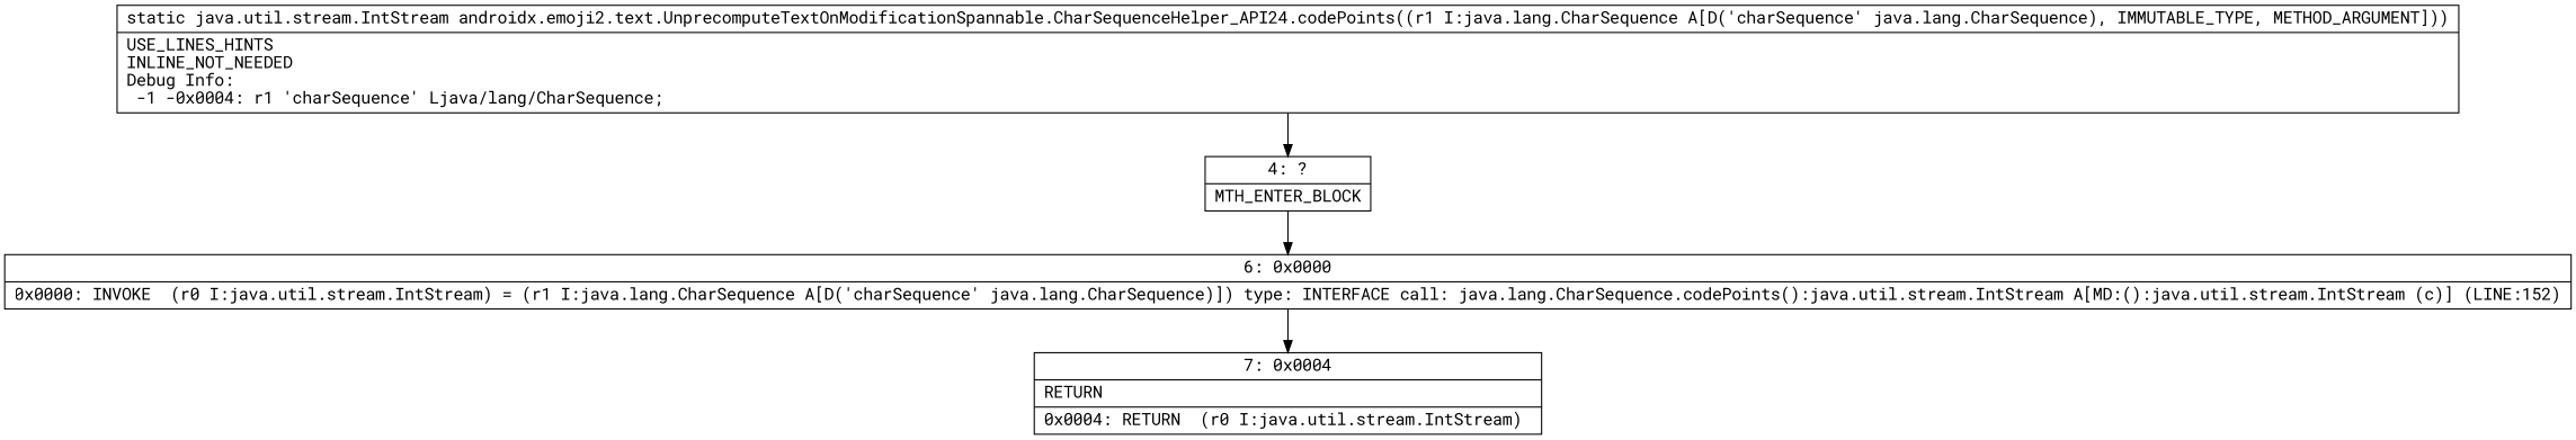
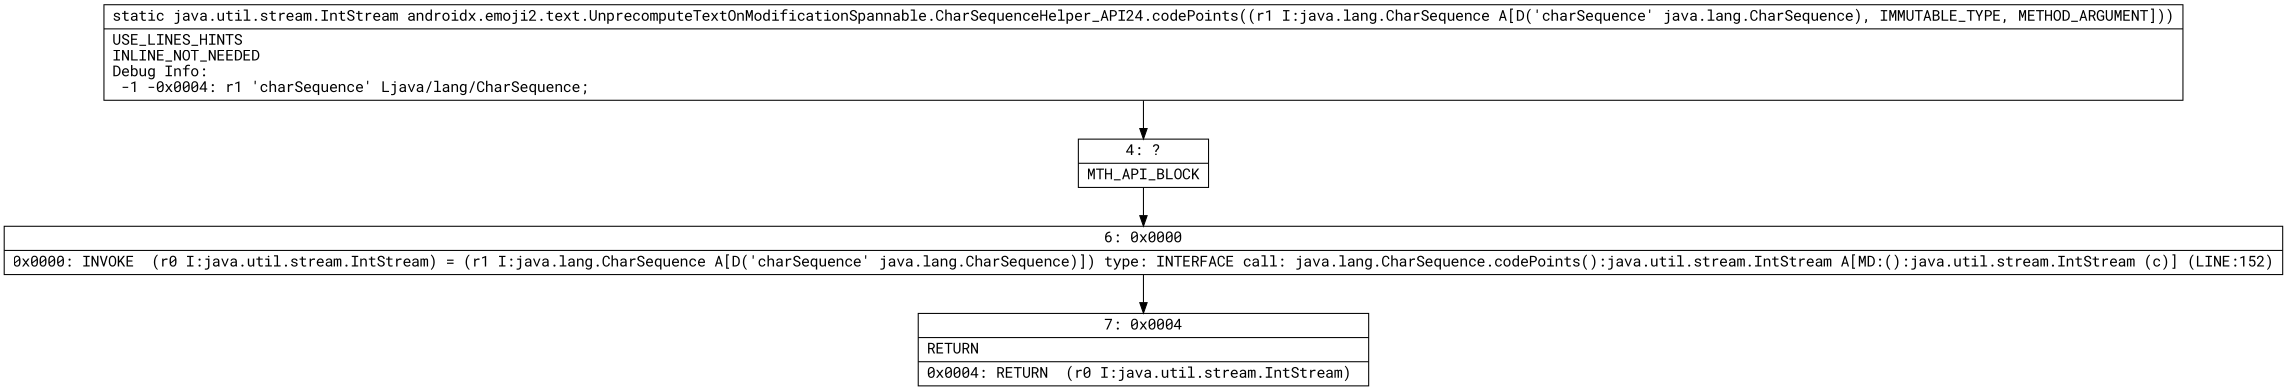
  digraph {
    fontname="Roboto Mono"
    node [fontname="Roboto Mono" shape=record]
    edge [fontname="Roboto Mono"]
-   n1 [label="{4\:\ ?|MTH_ENTER_BLOCK\l}"]
+   n1 [label="{4\:\ ?|MTH_API_BLOCK\l}"]
    n2 [label="{6\:\ 0x0000|0x0000: INVOKE  (r0 I:java.util.stream.IntStream) = (r1 I:java.lang.CharSequence A[D('charSequence' java.lang.CharSequence)]) type: INTERFACE call: java.lang.CharSequence.codePoints():java.util.stream.IntStream A[MD:():java.util.stream.IntStream (c)] (LINE:152)\l}"]
    n3 [label="{7\:\ 0x0004|RETURN\l|0x0004: RETURN  (r0 I:java.util.stream.IntStream) \l}"]
    n4 [label="{static java.util.stream.IntStream androidx.emoji2.text.UnprecomputeTextOnModificationSpannable.CharSequenceHelper_API24.codePoints((r1 I:java.lang.CharSequence A[D('charSequence' java.lang.CharSequence), IMMUTABLE_TYPE, METHOD_ARGUMENT]))  | USE_LINES_HINTS\lINLINE_NOT_NEEDED\lDebug Info:\l  \-1 \-0x0004: r1 'charSequence' Ljava\/lang\/CharSequence;\l}"]
    n1 -> n2
    n2 -> n3
    n4 -> n1
  }
